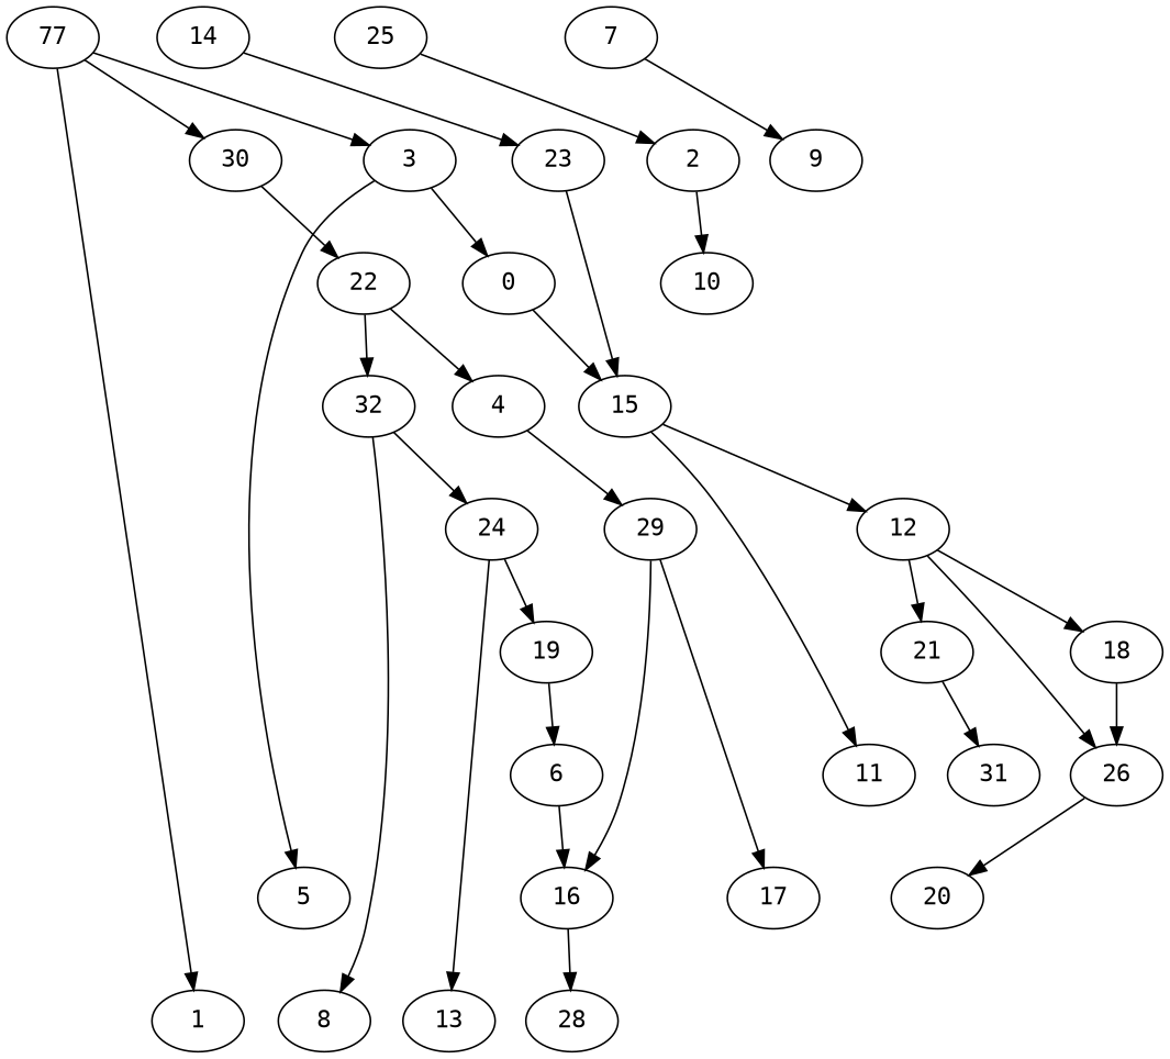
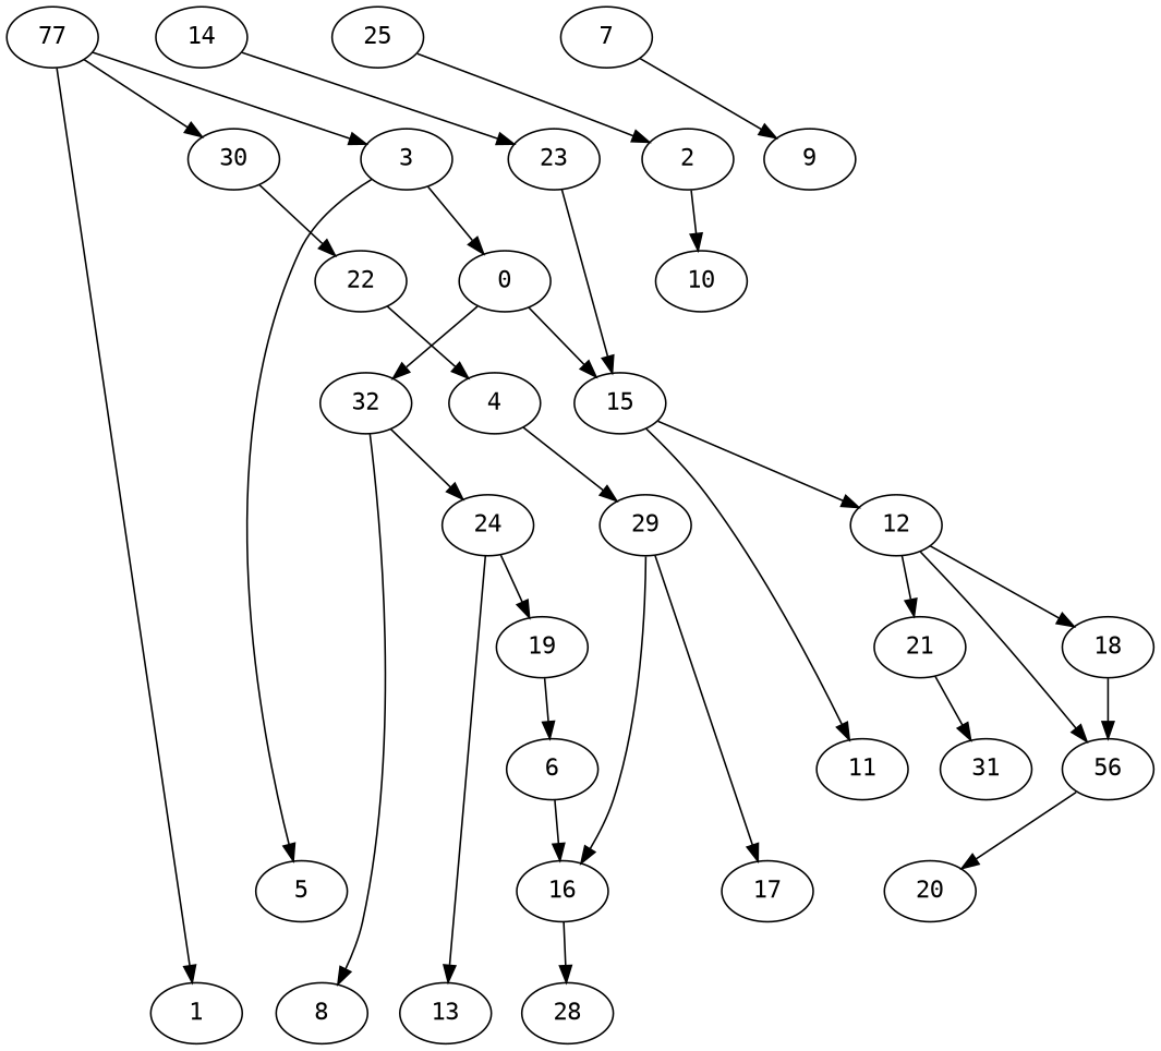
  digraph {
    fontname="DejaVu Sans Mono"
    node [fontname="DejaVu Sans Mono"]
    edge [fontname="DejaVu Sans Mono" weight=0]
    0
    32
    15
    14
    23
    24
    8
    2
    10
    3
    5
    4
    29
    16
    17
    6
    28
    7
    9
    12
    18
    21
-   26
+   26 [label=56]
    31
    20
    11
    19
    22
    13
    25
    n31 [label=77]
    1
    30
-   22 -> 32
+   0 -> 32
    0 -> 15
    32 -> 24
    32 -> 8
    15 -> 12
    15 -> 11
    14 -> 23
    23 -> 15
    24 -> 19
    24 -> 13
    2 -> 10
    3 -> 0
    3 -> 5
    4 -> 29
    29 -> 16
    29 -> 17
    16 -> 28
    6 -> 16
    7 -> 9
    12 -> 18
    12 -> 21
    12 -> 26
    18 -> 26 [weight=1]
    21 -> 31
    26 -> 20
    19 -> 6
    22 -> 4
    25 -> 2
    n31 -> 3
    n31 -> 1
    n31 -> 30
    30 -> 22
  }
